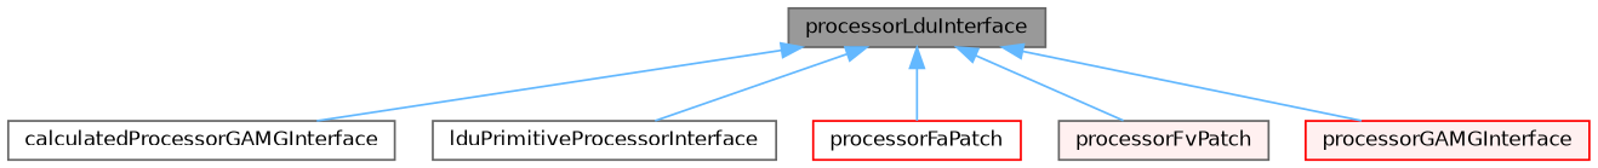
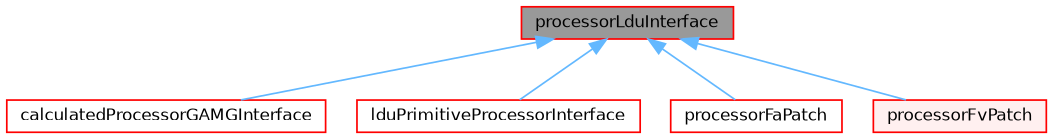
  digraph {
    rankdir=TB
    node [color=gray40 fillcolor=white fontname=Helvetica fontsize=10 shape=box style=filled]
    edge [color=steelblue1 dir=back fontname=Helvetica fontsize=10 labelfontname=Helvetica labelfontsize=10 style=solid]
-   n1 [fillcolor=grey60 fontcolor=black height=0.2 label=processorLduInterface width=0.4]
-   n2 [height=0.2 label=calculatedProcessorGAMGInterface width=0.4]
-   n3 [height=0.2 label=lduPrimitiveProcessorInterface width=0.4]
+   n1 [color=red fillcolor=grey60 fontcolor=black height=0.2 label=processorLduInterface width=0.4]
+   n2 [color=red height=0.2 label=calculatedProcessorGAMGInterface width=0.4]
+   n3 [color=red height=0.2 label=lduPrimitiveProcessorInterface width=0.4]
    n4 [color=red height=0.2 label=processorFaPatch width=0.4]
-   n5 [fillcolor="#FFF0F0" height=0.2 label=processorFvPatch width=0.4]
-   n6 [color=red fillcolor="#FFF0F0" height=0.2 label=processorGAMGInterface width=0.4]
+   n5 [color=red fillcolor="#FFF0F0" height=0.2 label=processorFvPatch width=0.4]
    n1 -> n2
    n1 -> n3
    n1 -> n4
    n1 -> n5
-   n1 -> n6
  }
